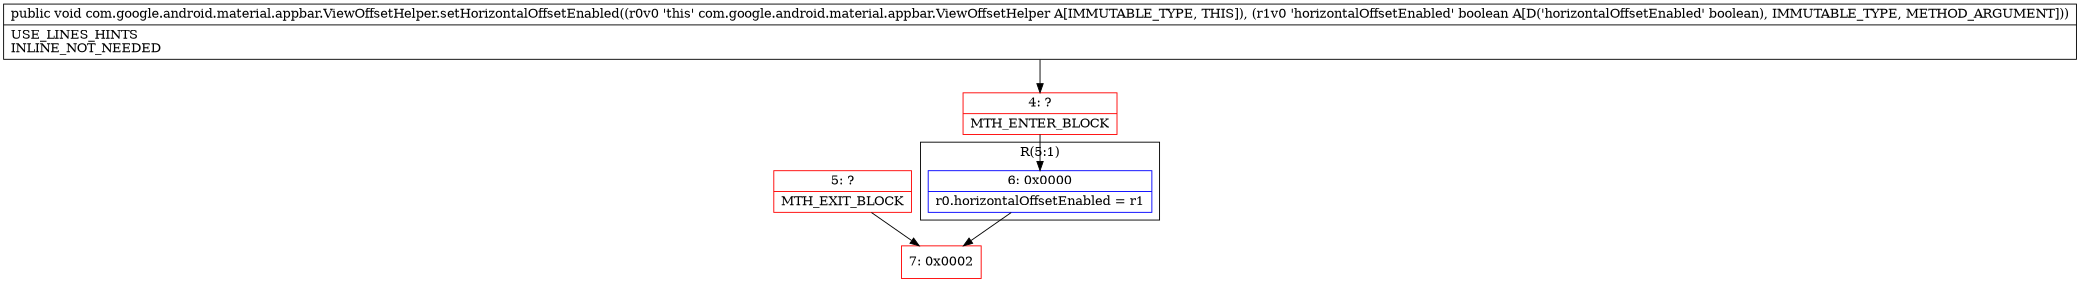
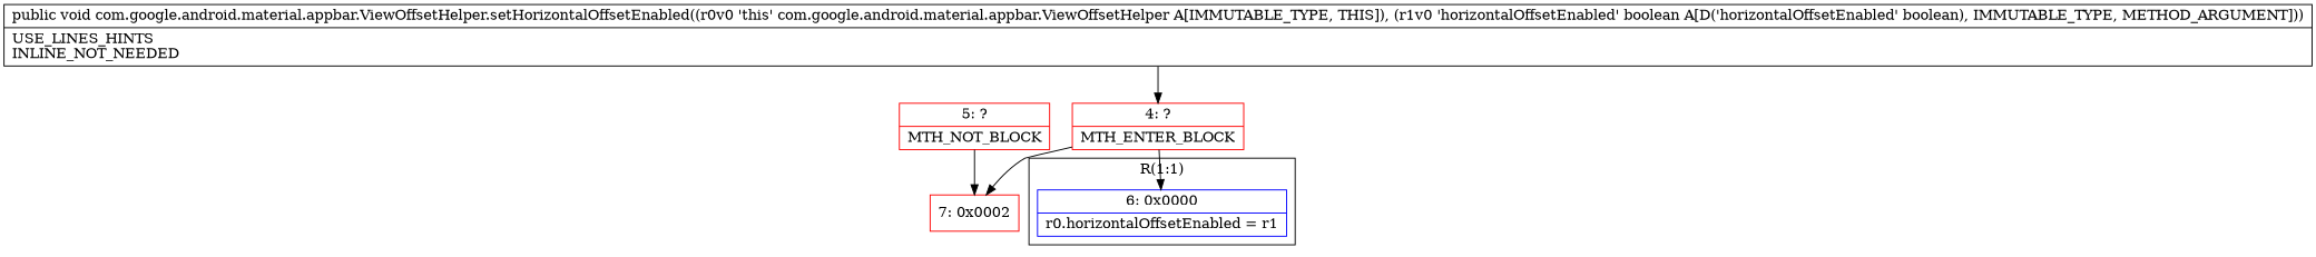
  digraph {
    fontname="DejaVu Serif"
    node [color=red fontname="DejaVu Serif" shape=record]
    edge [fontname="DejaVu Serif"]
    n1 [color=blue label="{6\:\ 0x0000|r0.horizontalOffsetEnabled = r1\l}"]
    n2 [label="{7\:\ 0x0002}"]
    n3 [label="{4\:\ ?|MTH_ENTER_BLOCK\l}"]
-   n4 [label="{5\:\ ?|MTH_EXIT_BLOCK\l}"]
+   n4 [label="{5\:\ ?|MTH_NOT_BLOCK\l}"]
    n5 [label="{public void com.google.android.material.appbar.ViewOffsetHelper.setHorizontalOffsetEnabled((r0v0 'this' com.google.android.material.appbar.ViewOffsetHelper A[IMMUTABLE_TYPE, THIS]), (r1v0 'horizontalOffsetEnabled' boolean A[D('horizontalOffsetEnabled' boolean), IMMUTABLE_TYPE, METHOD_ARGUMENT]))  | USE_LINES_HINTS\lINLINE_NOT_NEEDED\l}" color=""]
    subgraph cluster_1 {
-     label="R(5:1)"
+     label="R(1:1)"
      n1
    }
-   n1 -> n2
+   n3 -> n2
    n3 -> n1
    n4 -> n2
    n5 -> n3
  }
